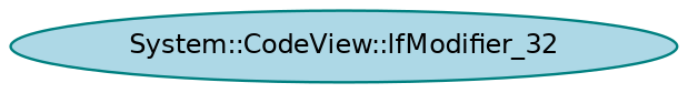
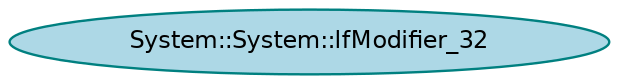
  digraph {
    rankdir=LR
-   n1 [color=teal fillcolor=lightblue fontname=Helvetica fontsize=10 height=0.2 label="System::CodeView::lfModifier_32" shape=ellipse style=filled width=0.4]
+   n1 [color=teal fillcolor=lightblue fontname=Helvetica fontsize=10 height=0.2 label="System::System::lfModifier_32" shape=ellipse style=filled width=0.4]
  }
